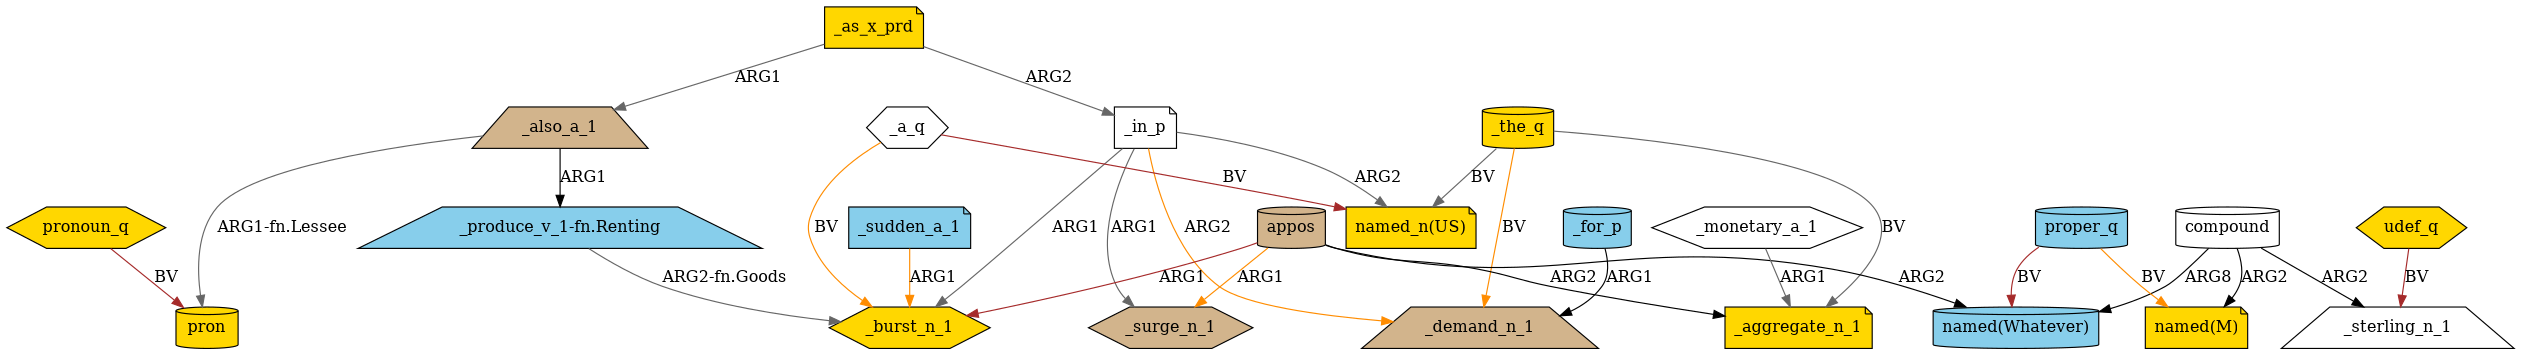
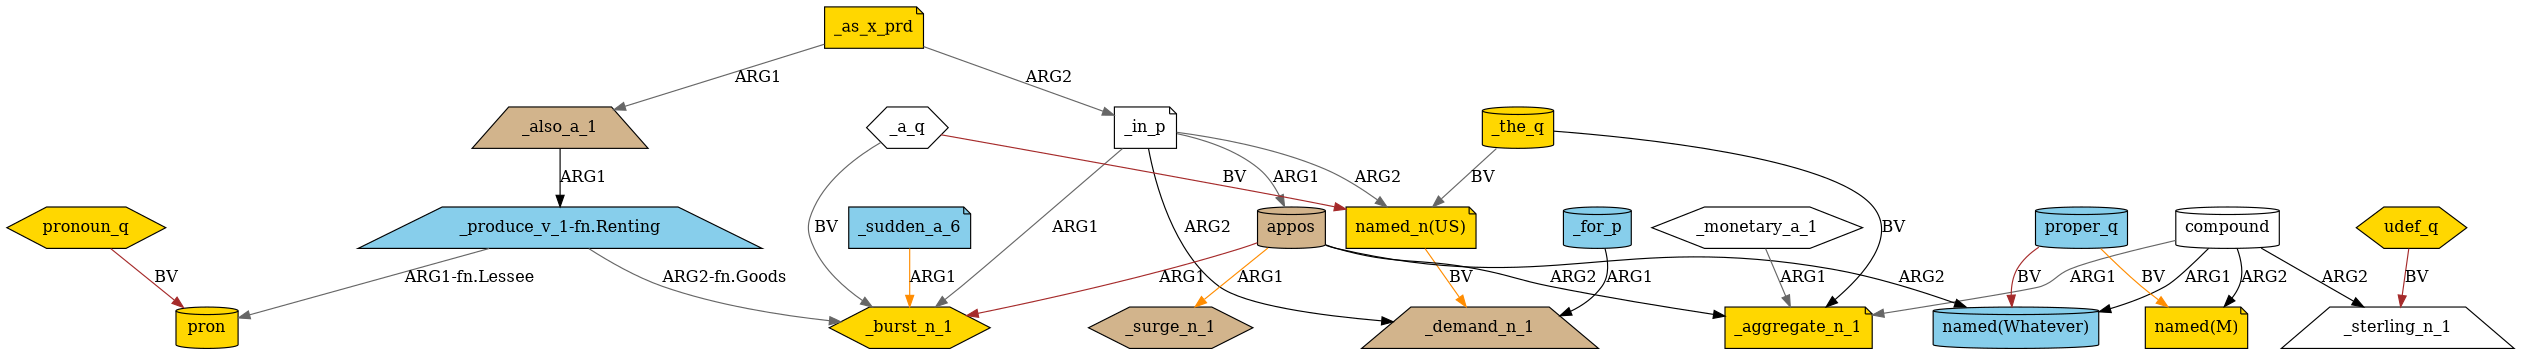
  digraph {
    node [fillcolor=gold shape=cylinder style=filled]
    edge [color=gray40]
    "_produce_v_1-fn.Renting" [fillcolor=skyblue shape=trapezium]
    pron
    _burst_n_1 [shape=hexagon]
    _for_p [fillcolor=skyblue]
    _demand_n_1 [fillcolor=tan shape=trapezium]
    _sterling_n_1 [fillcolor=white shape=trapezium]
    compound [fillcolor=white]
    _aggregate_n_1 [shape=note]
    "named(M)" [shape=note]
    "named(Whatever)" [fillcolor=skyblue]
    _in_p [fillcolor=white shape=note]
    "named_n(US)" [shape=note]
    _surge_n_1 [fillcolor=tan shape=hexagon]
    _also_a_1 [fillcolor=tan shape=trapezium]
    _the_q
    proper_q [fillcolor=skyblue]
    _as_x_prd [shape=note]
    _a_q [fillcolor=white shape=hexagon]
    appos [fillcolor=tan]
    pronoun_q [shape=hexagon]
    udef_q [shape=hexagon]
    _monetary_a_1 [fillcolor=white shape=hexagon]
-   _sudden_a_1 [fillcolor=skyblue shape=note]
-   _also_a_1 -> pron [label="ARG1-fn.Lessee"]
+   _sudden_a_1 [fillcolor=skyblue shape=note label=_sudden_a_6]
+   "_produce_v_1-fn.Renting" -> pron [label="ARG1-fn.Lessee"]
    "_produce_v_1-fn.Renting" -> _burst_n_1 [label="ARG2-fn.Goods"]
    _for_p -> _demand_n_1 [color=black label=ARG1]
    compound -> _sterling_n_1 [color=black label=ARG2]
+   compound -> _aggregate_n_1 [label=ARG1]
    compound -> "named(M)" [color=black label=ARG2]
-   compound -> "named(Whatever)" [color=black label=ARG8]
+   compound -> "named(Whatever)" [color=black label=ARG1]
    _in_p -> _burst_n_1 [label=ARG1]
-   _in_p -> _demand_n_1 [color=darkorange label=ARG2]
+   _in_p -> _demand_n_1 [color=black label=ARG2]
    _in_p -> "named_n(US)" [label=ARG2]
-   _in_p -> _surge_n_1 [label=ARG1]
+   _in_p -> appos [label=ARG1]
    _also_a_1 -> "_produce_v_1-fn.Renting" [color=black label=ARG1]
-   _the_q -> _demand_n_1 [color=darkorange label=BV]
-   _the_q -> _aggregate_n_1 [label=BV]
+   "named_n(US)" -> _demand_n_1 [color=darkorange label=BV]
+   _the_q -> _aggregate_n_1 [color=black label=BV]
    _the_q -> "named_n(US)" [label=BV]
    proper_q -> "named(M)" [color=darkorange label=BV]
    proper_q -> "named(Whatever)" [color=brown label=BV]
    _as_x_prd -> _in_p [label=ARG2]
    _as_x_prd -> _also_a_1 [label=ARG1]
-   _a_q -> _burst_n_1 [color=darkorange label=BV]
+   _a_q -> _burst_n_1 [label=BV]
    _a_q -> "named_n(US)" [color=brown label=BV]
    appos -> _burst_n_1 [color=brown label=ARG1]
    appos -> _aggregate_n_1 [color=black label=ARG2]
    appos -> "named(Whatever)" [color=black label=ARG2]
    appos -> _surge_n_1 [color=darkorange label=ARG1]
    pronoun_q -> pron [color=brown label=BV]
    udef_q -> _sterling_n_1 [color=brown label=BV]
    _monetary_a_1 -> _aggregate_n_1 [label=ARG1]
    _sudden_a_1 -> _burst_n_1 [color=darkorange label=ARG1]
  }
